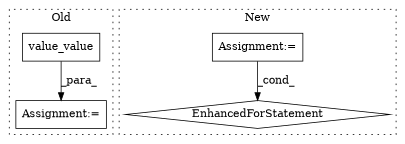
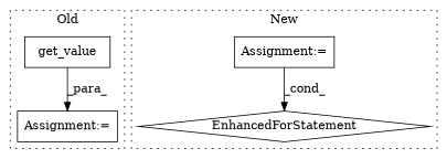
  digraph {
    node [a=7 l="65,2" s="30049,30138" shape=box]
-   n1 [a=32 l=11 label=value_value s=26537]
+   n1 [a=32 l=11 label=get_value s=26537]
    n2 [l=8 label="Assignment:=" s=26456]
    n3 [a=70 label=EnhancedForStatement shape=diamond]
    n4 [label="Assignment:="]
    subgraph cluster_1 {
      label=Old
      style=dotted
      n1
      n2
    }
    subgraph cluster_2 {
      label=New
      style=dotted
      n3
      n4
    }
    n1 -> n2 [label=_para_]
    n4 -> n3 [label=_cond_]
  }
